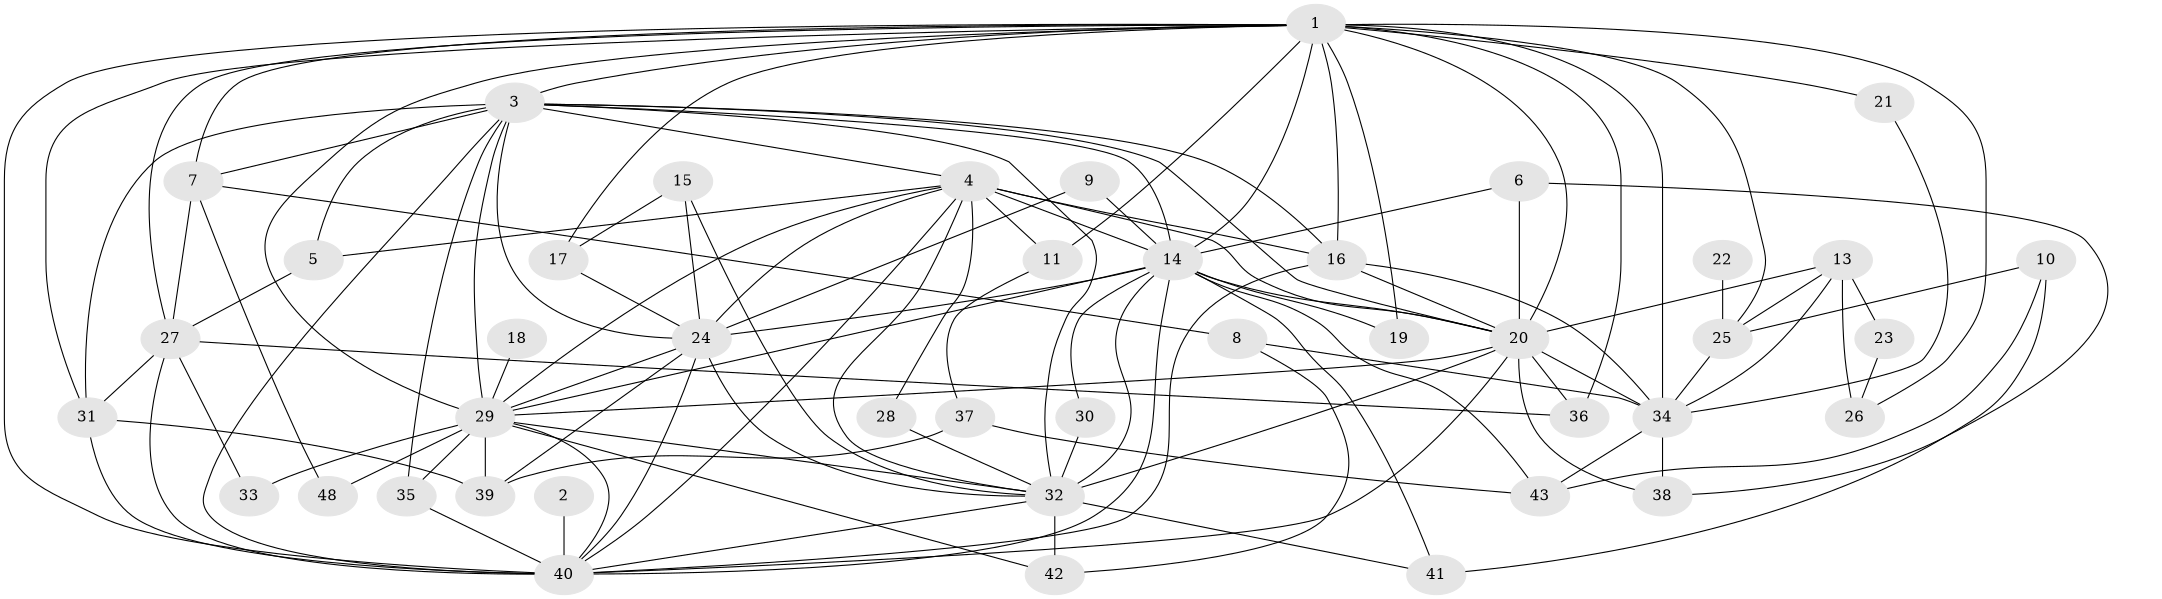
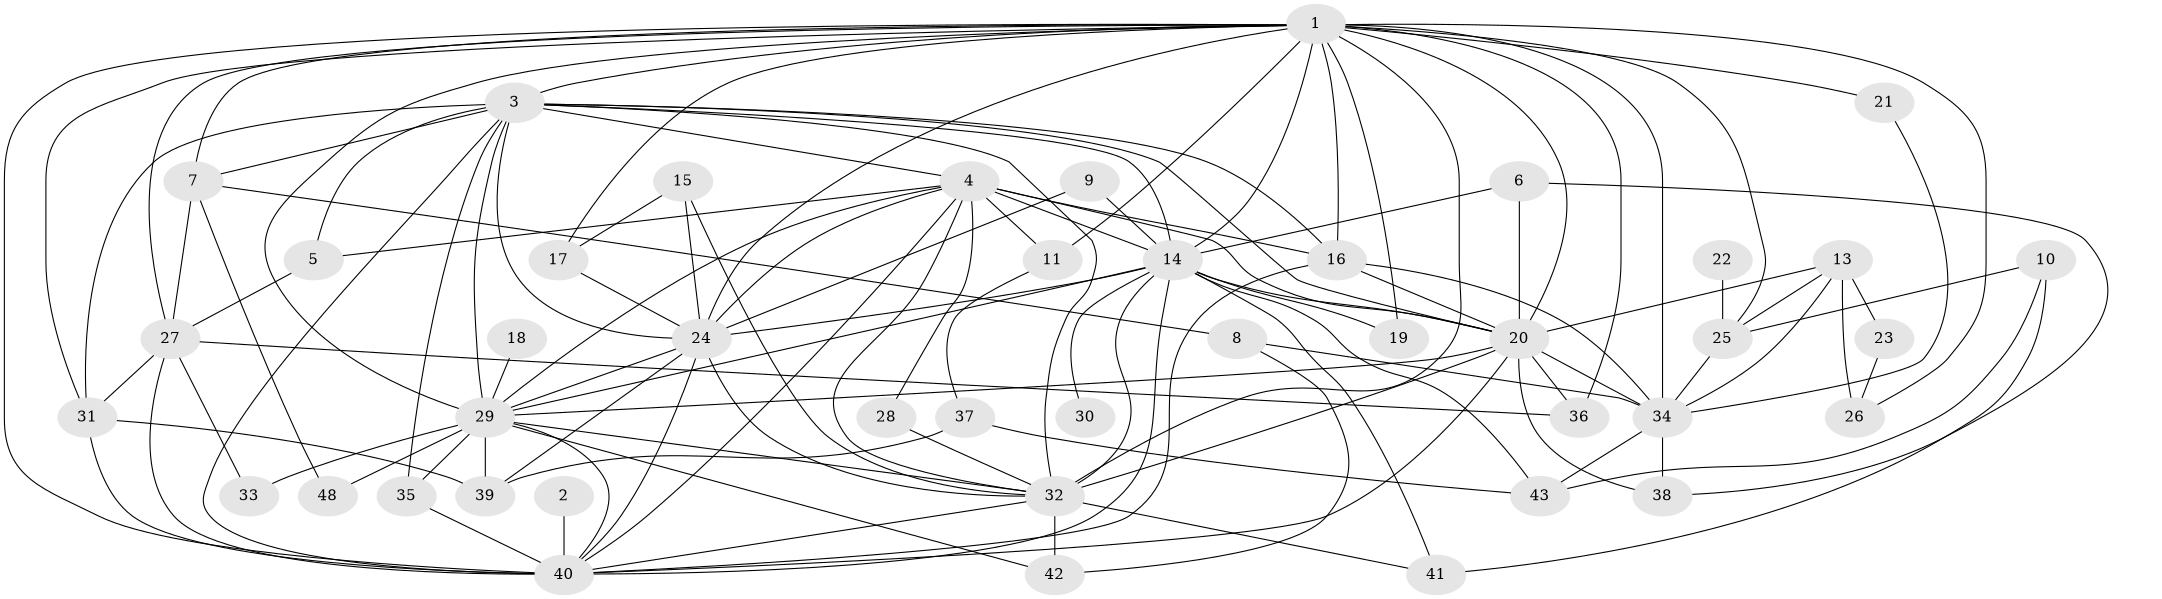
  graph {
    node [color=gray90 style=filled]
    edge [weight=1.0]
    1
    3
    7
    11
    14
    16
    17
    20
    21
    24
    25
    26
    27
    29
    31
    32
    34
    36
    40
    19
    4
    5
    35
    28
    8
    n26 [label=48]
    37
    41
    43
    30
    38
    39
    33
    42
    2
    6
    9
    10
    13
    23
    15
    18
    22
    1 -- 3 [weight=3.0]
    1 -- 7
    1 -- 11
    1 -- 14 [weight=2.0]
    1 -- 16
    1 -- 17 [weight=2.0]
    1 -- 20 [weight=3.0]
    1 -- 21
+   1 -- 24 [weight=3.0]
    1 -- 25 [weight=2.0]
    1 -- 26
    1 -- 27
    1 -- 29 [weight=3.0]
    1 -- 31
-   30 -- 32 [weight=3.0]
+   1 -- 32 [weight=3.0]
    1 -- 34 [weight=2.0]
    1 -- 36
    1 -- 40 [weight=2.0]
    1 -- 19 [weight=3.0]
    3 -- 7 [weight=2.0]
    3 -- 14
    3 -- 16
    3 -- 20
    3 -- 24
    3 -- 29
    3 -- 31
    3 -- 32
    3 -- 40
    3 -- 4
    3 -- 5
    3 -- 35
    7 -- 27
    7 -- 8
    7 -- n26
    11 -- 37
    14 -- 20
    14 -- 24
    14 -- 29
    14 -- 32
    14 -- 40
    14 -- 19 [weight=2.0]
    14 -- 41
    14 -- 43
    14 -- 30
    16 -- 20
    16 -- 34
    16 -- 40
    17 -- 24
    20 -- 29
    20 -- 32
    20 -- 34
    20 -- 36
    20 -- 40
    20 -- 38
    21 -- 34
    24 -- 29
    24 -- 32
    24 -- 40
    24 -- 39
    25 -- 34
    27 -- 31
    27 -- 36
    27 -- 40 [weight=2.0]
    27 -- 33
    29 -- 32 [weight=3.0]
    29 -- 40
    29 -- 35 [weight=2.0]
    29 -- n26 [weight=3.0]
    29 -- 39
    29 -- 33
    29 -- 42
    31 -- 40
    31 -- 39
    32 -- 40
    32 -- 41
    32 -- 42
    34 -- 43
    34 -- 38 [weight=2.0]
    4 -- 11
    4 -- 14 [weight=3.0]
    4 -- 16
    4 -- 20
    4 -- 24
    4 -- 29
    4 -- 32
    4 -- 40
    4 -- 5
    4 -- 28
    5 -- 27
    35 -- 40
    28 -- 32
    8 -- 34
    8 -- 42
    37 -- 43
    37 -- 39
    2 -- 40
    6 -- 14
    6 -- 20
    6 -- 38
    9 -- 14
    9 -- 24
    10 -- 25
    10 -- 41
    10 -- 43
    13 -- 20
    13 -- 25
    13 -- 26 [weight=2.0]
    13 -- 34
    13 -- 23
    23 -- 26
    15 -- 17
    15 -- 24
    15 -- 32
    18 -- 29
    22 -- 25
  }
